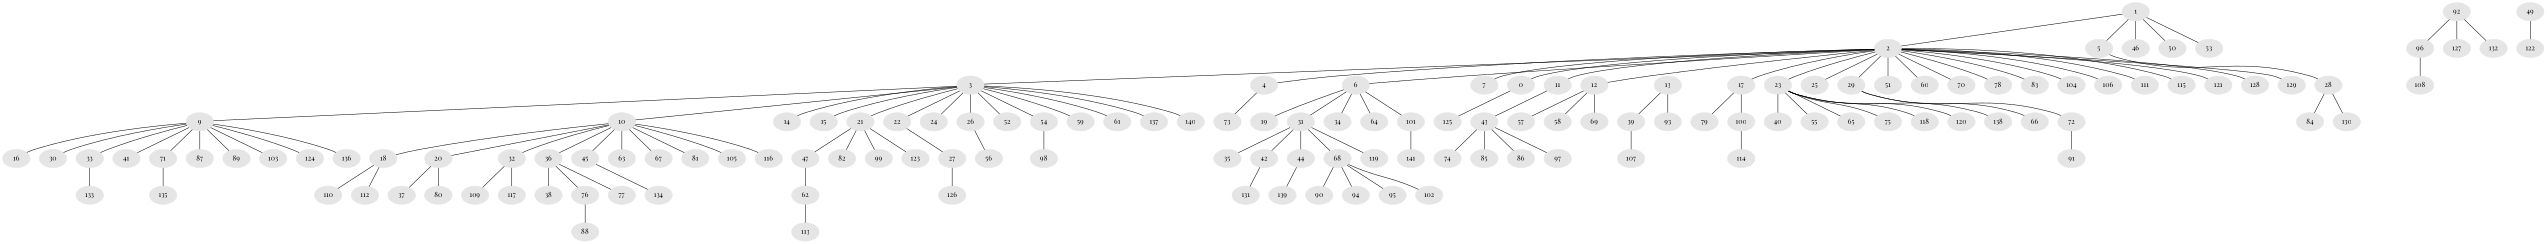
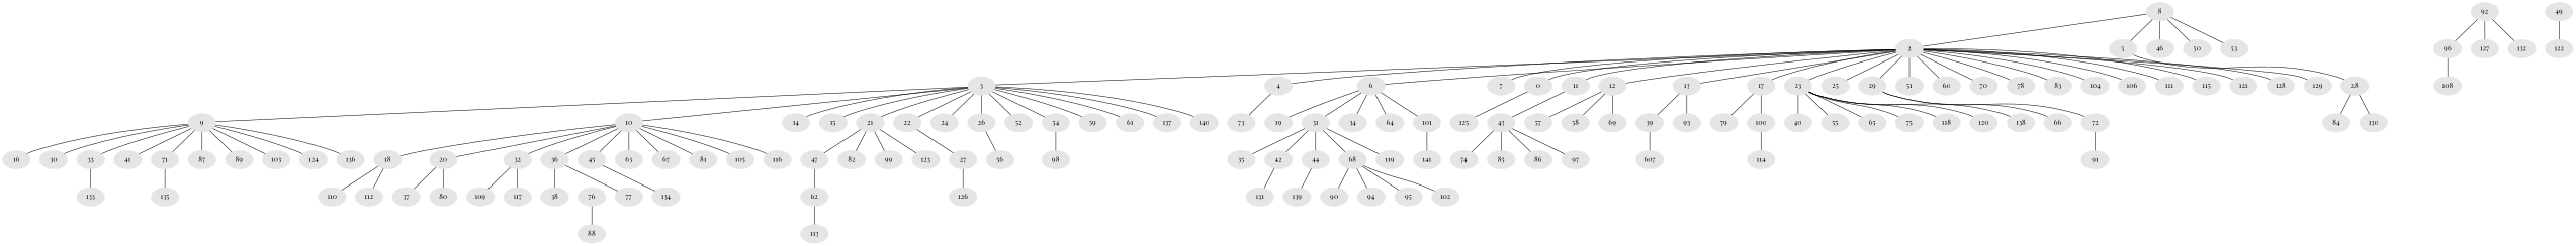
  graph {
    fontname="Playfair Display"
    node [color=gray90 fontname="Playfair Display" style=filled]
    edge [fontname="Playfair Display"]
-   1
+   1 [label=8]
    2
    5
    46
    50
    53
    3
    4
    6
    7
    n11 [label=0]
    11
    12
    13
    17
    23
    25
    29
    51
    60
    70
    78
    83
    104
    106
    111
    115
    121
    128
    129
    28
    9
    10
    14
    15
    21
    22
    24
    26
    52
    54
    59
    61
    137
    140
    73
    19
    31
    34
    64
    101
    125
    43
    57
    58
    69
    39
    93
    79
    100
    40
    55
    65
    75
    118
    120
    138
    66
    72
    16
    30
    33
    41
    71
    87
    89
    103
    124
    136
    18
    20
    32
    36
    45
    63
    67
    81
    105
    116
    47
    82
    99
    123
    27
    56
    98
    84
    130
    35
    42
    44
    68
    119
    141
    133
    135
    110
    112
    37
    80
    109
    117
    38
    76
    77
    134
    92
    96
    127
    132
    74
    85
    86
    97
-   107
+   107 [label=607]
    114
    62
    126
    91
    131
    139
    90
    94
    95
    102
    88
    113
    49
    122
    108
    1 -- 2
    1 -- 5
    1 -- 46
    1 -- 50
    1 -- 53
    2 -- 3
    2 -- 4
    2 -- 6
    2 -- 7
    2 -- n11
    2 -- 11
    2 -- 12
+   2 -- 13
    2 -- 17
    2 -- 23
    2 -- 25
    2 -- 29
    2 -- 51
    2 -- 60
    2 -- 70
    2 -- 78
    2 -- 83
    2 -- 104
    2 -- 106
    2 -- 111
    2 -- 115
    2 -- 121
    2 -- 128
    2 -- 129
    5 -- 28
    3 -- 9
    3 -- 10
    3 -- 14
    3 -- 15
    3 -- 21
    3 -- 22
    3 -- 24
    3 -- 26
    3 -- 52
    3 -- 54
    3 -- 59
    3 -- 61
    3 -- 137
    3 -- 140
    4 -- 73
    6 -- 19
    6 -- 31
    6 -- 34
    6 -- 64
    6 -- 101
    n11 -- 125
    11 -- 43
    12 -- 57
    12 -- 58
    12 -- 69
    13 -- 39
    13 -- 93
    17 -- 79
    17 -- 100
    23 -- 40
    23 -- 55
    23 -- 65
    23 -- 75
    23 -- 118
    23 -- 120
    23 -- 138
    29 -- 66
    29 -- 72
    28 -- 84
    28 -- 130
    9 -- 16
    9 -- 30
    9 -- 33
    9 -- 41
    9 -- 71
    9 -- 87
    9 -- 89
    9 -- 103
    9 -- 124
    9 -- 136
    10 -- 18
    10 -- 20
    10 -- 32
    10 -- 36
    10 -- 45
    10 -- 63
    10 -- 67
    10 -- 81
    10 -- 105
    10 -- 116
    21 -- 47
    21 -- 82
    21 -- 99
    21 -- 123
    22 -- 27
    26 -- 56
    54 -- 98
    31 -- 35
    31 -- 42
    31 -- 44
    31 -- 68
    31 -- 119
    101 -- 141
    43 -- 74
    43 -- 85
    43 -- 86
    43 -- 97
    39 -- 107
    100 -- 114
    72 -- 91
    33 -- 133
    71 -- 135
    18 -- 110
    18 -- 112
    20 -- 37
    20 -- 80
    32 -- 109
    32 -- 117
    36 -- 38
-   36 -- 76
    36 -- 77
    45 -- 134
    47 -- 62
    27 -- 126
    42 -- 131
    44 -- 139
    68 -- 90
    68 -- 94
    68 -- 95
    68 -- 102
    76 -- 88
    92 -- 96
    92 -- 127
    92 -- 132
    96 -- 108
    62 -- 113
    49 -- 122
  }
